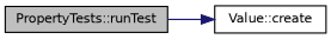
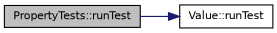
  digraph {
    rankdir=LR
    node [color=black fontname=Helvetica fontsize=10 shape=record style=filled]
    n1 [fillcolor=grey75 fontcolor=black height=0.2 label="PropertyTests::runTest" width=0.4]
-   n2 [fillcolor=white height=0.2 label="Value::create" width=0.4]
+   n2 [fillcolor=white height=0.2 label="Value::runTest" width=0.4]
    n1 -> n2 [color=midnightblue fontname=Helvetica fontsize=10 labelfontname=Helvetica labelfontsize=10 style=solid]
  }
